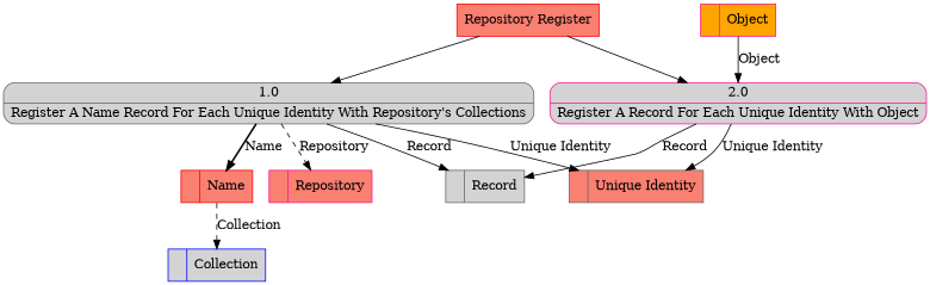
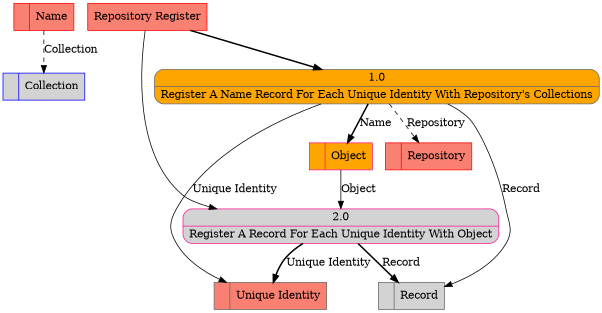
  digraph {
    node [color=red fillcolor=salmon shape=record style=filled]
    edge [style=solid]
    n1 [color=blue fillcolor=lightgrey label="<f0>  |<f1> Collection "]
-   n2 [color=deeppink label="<f0>  |<f1> Repository "]
+   n2 [label="<f0>  |<f1> Repository "]
    n3 [color=gray40 fillcolor=lightgrey label="<f0>  |<f1> Record "]
    n4 [color=gray40 label="<f0>  |<f1> Unique Identity "]
    n5 [color=deeppink fillcolor=orange label="<f0>  |<f1> Object "]
    n6 [color=deeppink fillcolor=lightgrey label="{<f0> 2.0|<f1> Register A Record For Each Unique Identity With Object }" shape=Mrecord]
    n7 [label="<f0>  |<f1> Name "]
    n8 [label="Repository Register" shape=box]
-   n9 [color=gray40 fillcolor=lightgrey label="{<f0> 1.0|<f1> Register A Name Record For Each Unique Identity With Repository's Collections }" shape=Mrecord]
+   n9 [color=gray40 fillcolor=orange label="{<f0> 1.0|<f1> Register A Name Record For Each Unique Identity With Repository's Collections }" shape=Mrecord]
    n5 -> n6 [label=Object]
-   n6 -> n3 [label=Record]
-   n6 -> n4 [label="Unique Identity"]
+   n6 -> n3 [label=Record style=bold]
+   n6 -> n4 [label="Unique Identity" style=bold]
    n7 -> n1 [label=Collection style=dashed]
    n8 -> n6
-   n8 -> n9
+   n8 -> n9 [style=bold]
    n9 -> n2 [label=Repository style=dashed]
    n9 -> n3 [label=Record]
    n9 -> n4 [label="Unique Identity"]
-   n9 -> n7 [label=Name style=bold]
+   n9 -> n5 [label=Name style=bold]
  }
